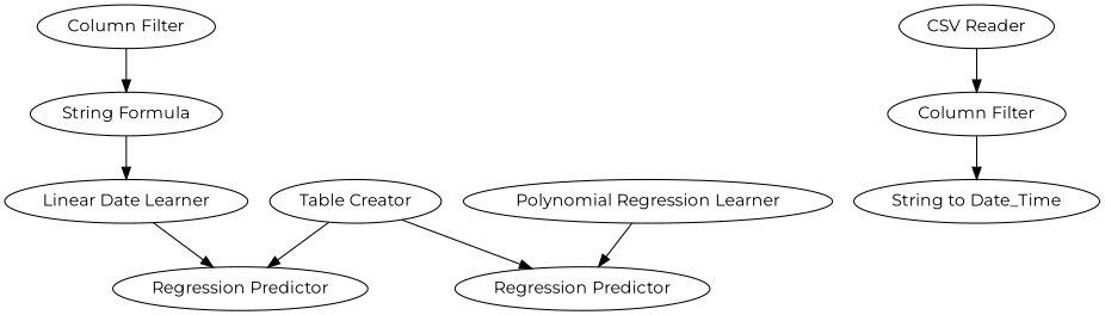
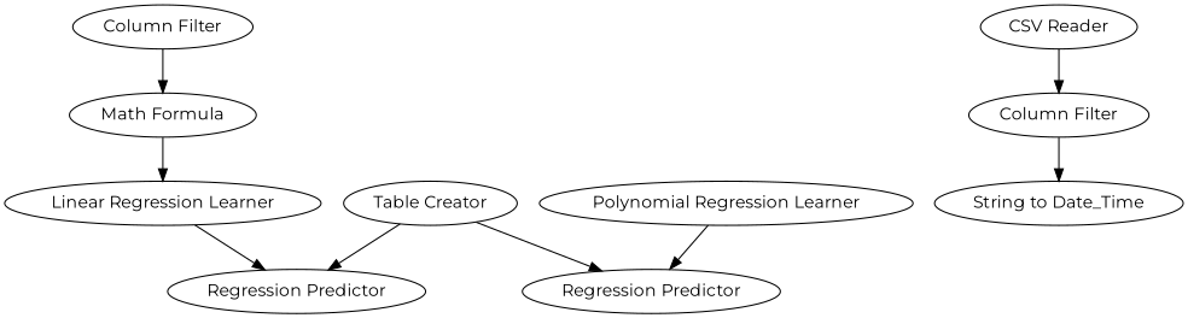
  digraph {
    fontname=Montserrat
    rankdir=TB
    node [fontname=Montserrat]
    edge [fontname=Montserrat]
-   n1 [label="Linear Date Learner"]
+   n1 [label="Linear Regression Learner"]
    n2 [label="Regression Predictor"]
    n3 [label="String to Date_Time"]
    n4 [label="Column Filter"]
-   n5 [label="String Formula"]
+   n5 [label="Math Formula"]
    n6 [label="Polynomial Regression Learner"]
    n7 [label="Regression Predictor"]
    n8 [label="Table Creator"]
    n9 [label="CSV Reader"]
    n10 [label="Column Filter"]
    n1 -> n2
    n4 -> n5
    n5 -> n1
    n6 -> n7
    n8 -> n2
    n8 -> n7
    n9 -> n10
    n10 -> n3
  }
